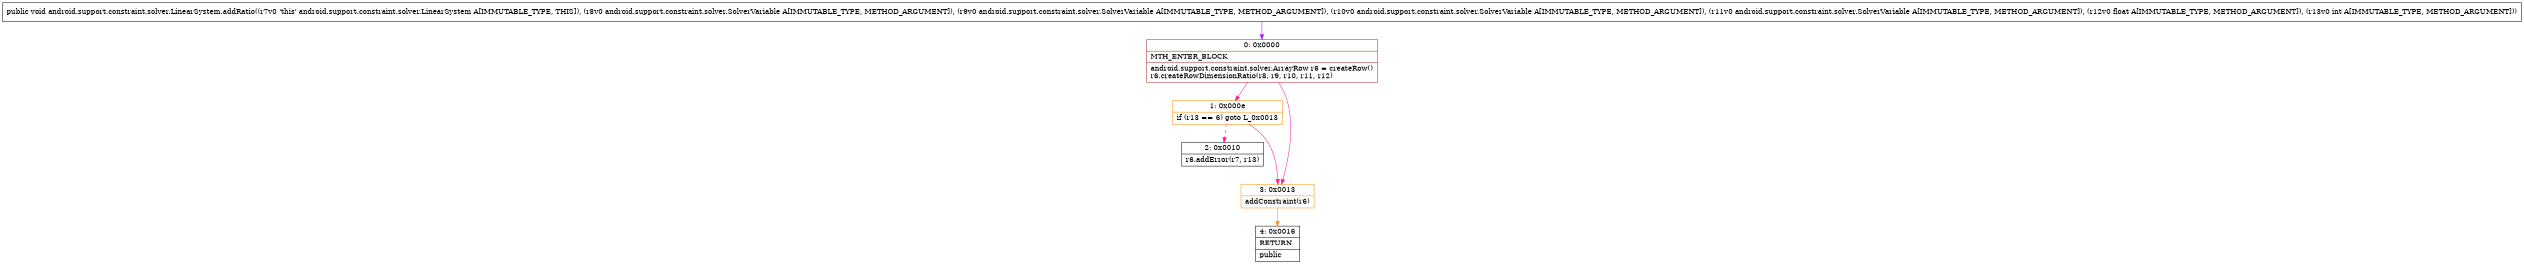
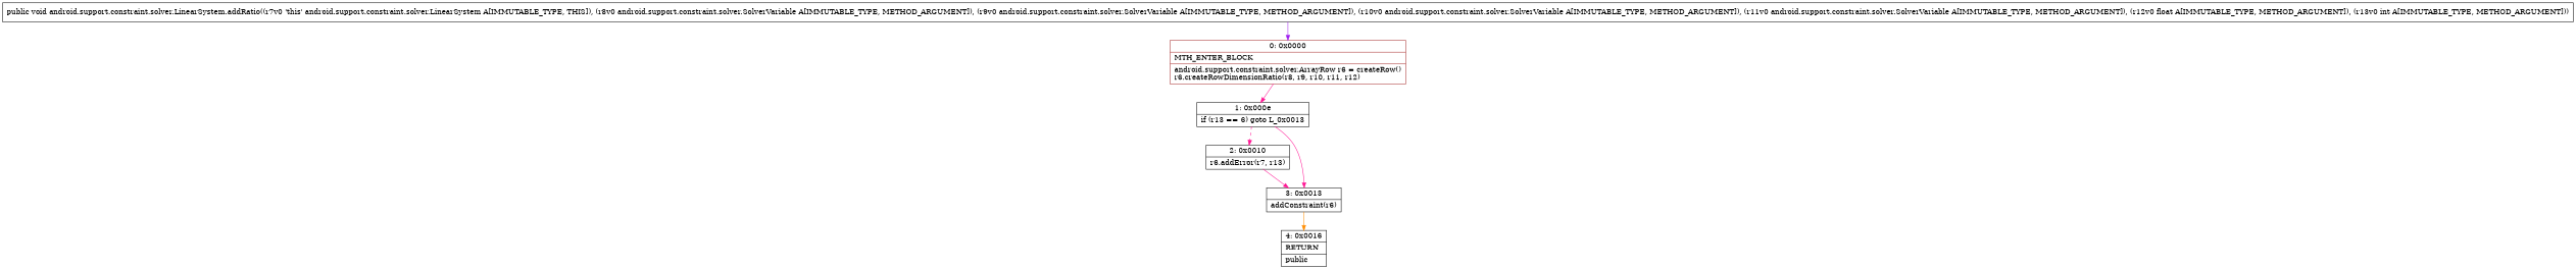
  digraph {
    node [color=black shape=record]
    edge [color=deeppink]
    n1 [color=brown label="{0\:\ 0x0000|MTH_ENTER_BLOCK\l|android.support.constraint.solver.ArrayRow r6 = createRow()\lr6.createRowDimensionRatio(r8, r9, r10, r11, r12)\l}"]
-   n2 [color=darkorange label="{1\:\ 0x000e|if (r13 == 6) goto L_0x0013\l}"]
+   n2 [label="{1\:\ 0x000e|if (r13 == 6) goto L_0x0013\l}"]
    n3 [label="{2\:\ 0x0010|r6.addError(r7, r13)\l}"]
-   n4 [color=darkorange label="{3\:\ 0x0013|addConstraint(r6)\l}"]
+   n4 [label="{3\:\ 0x0013|addConstraint(r6)\l}"]
    n5 [label="{4\:\ 0x0016|RETURN\l|public\l}"]
    n6 [label="{public void android.support.constraint.solver.LinearSystem.addRatio((r7v0 'this' android.support.constraint.solver.LinearSystem A[IMMUTABLE_TYPE, THIS]), (r8v0 android.support.constraint.solver.SolverVariable A[IMMUTABLE_TYPE, METHOD_ARGUMENT]), (r9v0 android.support.constraint.solver.SolverVariable A[IMMUTABLE_TYPE, METHOD_ARGUMENT]), (r10v0 android.support.constraint.solver.SolverVariable A[IMMUTABLE_TYPE, METHOD_ARGUMENT]), (r11v0 android.support.constraint.solver.SolverVariable A[IMMUTABLE_TYPE, METHOD_ARGUMENT]), (r12v0 float A[IMMUTABLE_TYPE, METHOD_ARGUMENT]), (r13v0 int A[IMMUTABLE_TYPE, METHOD_ARGUMENT])) }"]
    n1 -> n2
    n2 -> n3 [style=dashed]
    n2 -> n4
-   n1 -> n4
+   n3 -> n4
    n4 -> n5 [color=darkorange]
    n6 -> n1 [color=purple]
  }
